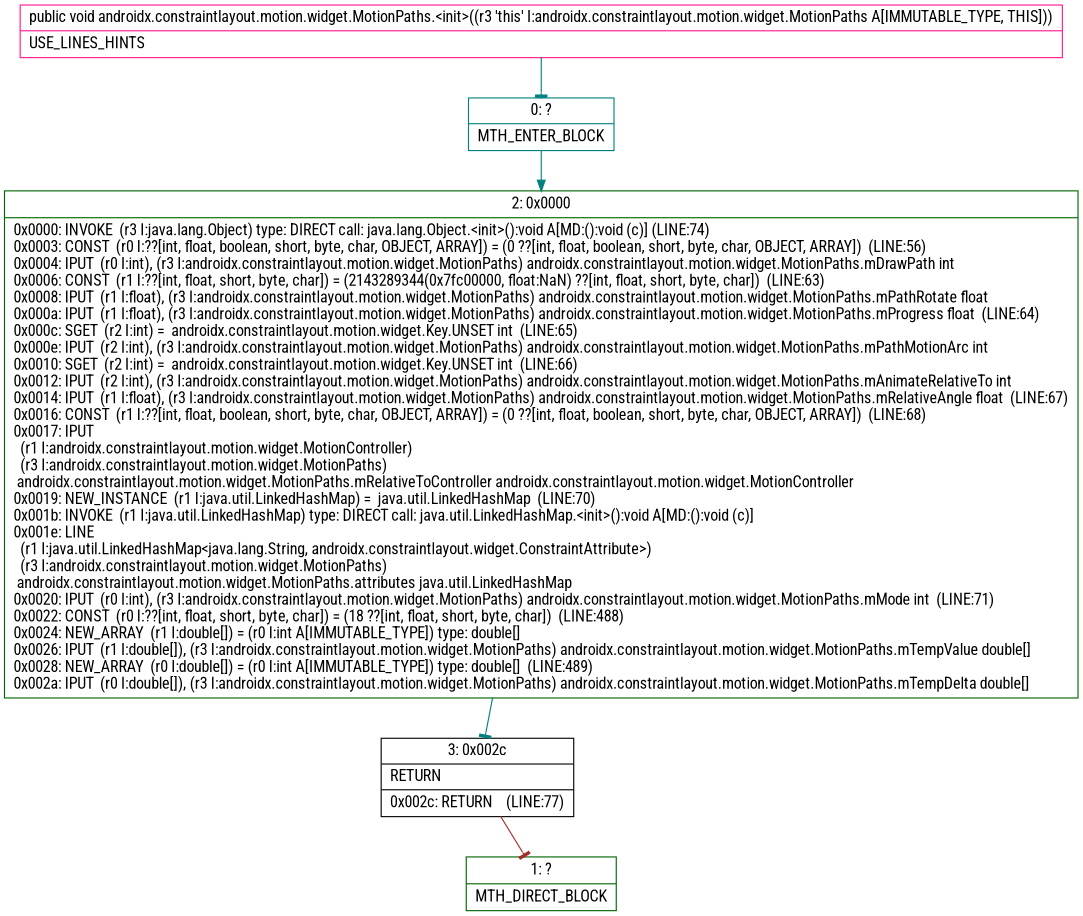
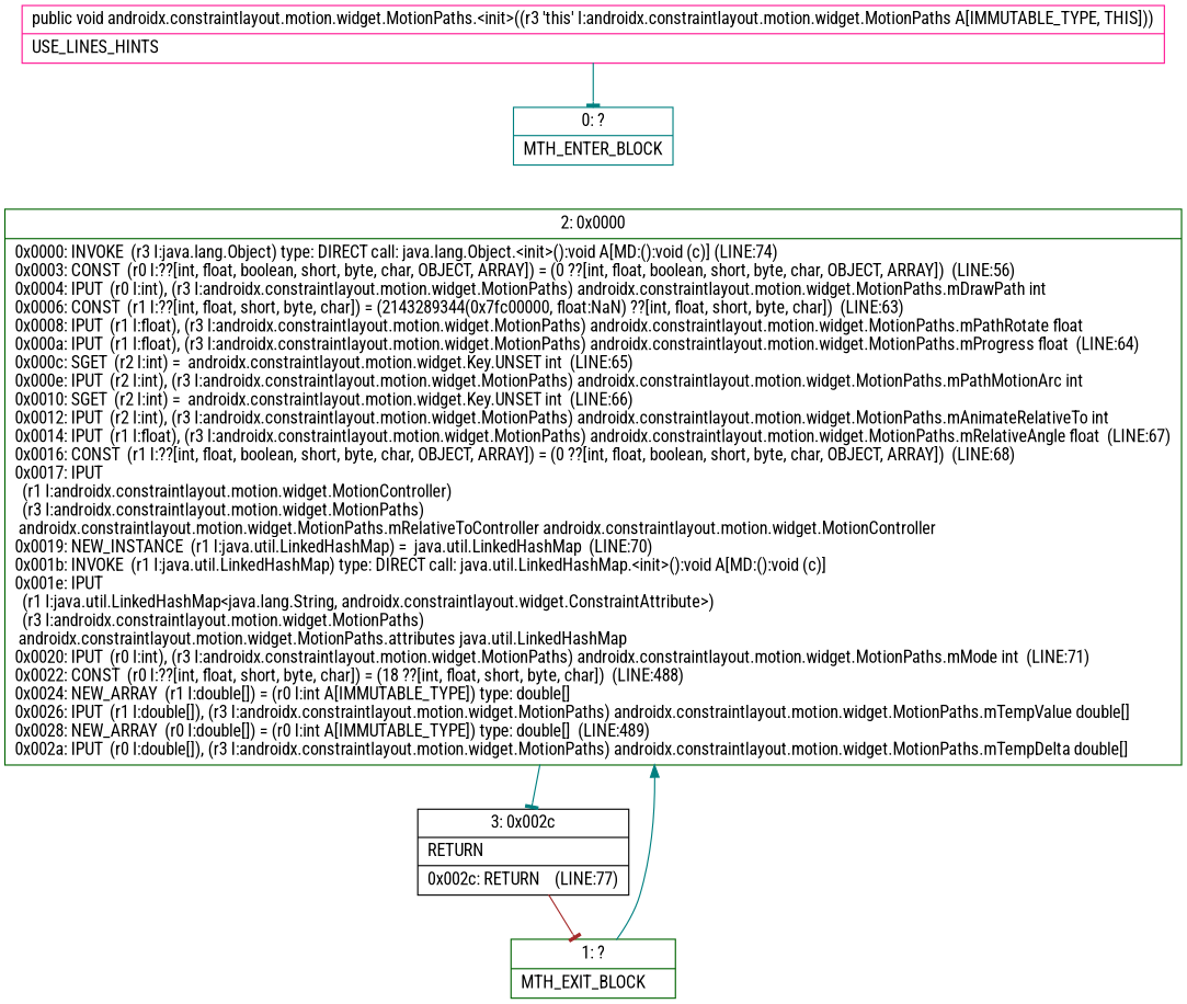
  digraph {
    fontname="Roboto Condensed"
    node [color=darkgreen fontname="Roboto Condensed" shape=record]
    edge [arrowhead=tee color=teal fontname="Roboto Condensed"]
    n1 [color=teal label="{0\:\ ?|MTH_ENTER_BLOCK\l}"]
-   n2 [label="{2\:\ 0x0000|0x0000: INVOKE  (r3 I:java.lang.Object) type: DIRECT call: java.lang.Object.\<init\>():void A[MD:():void (c)] (LINE:74)\l0x0003: CONST  (r0 I:??[int, float, boolean, short, byte, char, OBJECT, ARRAY]) = (0 ??[int, float, boolean, short, byte, char, OBJECT, ARRAY])  (LINE:56)\l0x0004: IPUT  (r0 I:int), (r3 I:androidx.constraintlayout.motion.widget.MotionPaths) androidx.constraintlayout.motion.widget.MotionPaths.mDrawPath int \l0x0006: CONST  (r1 I:??[int, float, short, byte, char]) = (2143289344(0x7fc00000, float:NaN) ??[int, float, short, byte, char])  (LINE:63)\l0x0008: IPUT  (r1 I:float), (r3 I:androidx.constraintlayout.motion.widget.MotionPaths) androidx.constraintlayout.motion.widget.MotionPaths.mPathRotate float \l0x000a: IPUT  (r1 I:float), (r3 I:androidx.constraintlayout.motion.widget.MotionPaths) androidx.constraintlayout.motion.widget.MotionPaths.mProgress float  (LINE:64)\l0x000c: SGET  (r2 I:int) =  androidx.constraintlayout.motion.widget.Key.UNSET int  (LINE:65)\l0x000e: IPUT  (r2 I:int), (r3 I:androidx.constraintlayout.motion.widget.MotionPaths) androidx.constraintlayout.motion.widget.MotionPaths.mPathMotionArc int \l0x0010: SGET  (r2 I:int) =  androidx.constraintlayout.motion.widget.Key.UNSET int  (LINE:66)\l0x0012: IPUT  (r2 I:int), (r3 I:androidx.constraintlayout.motion.widget.MotionPaths) androidx.constraintlayout.motion.widget.MotionPaths.mAnimateRelativeTo int \l0x0014: IPUT  (r1 I:float), (r3 I:androidx.constraintlayout.motion.widget.MotionPaths) androidx.constraintlayout.motion.widget.MotionPaths.mRelativeAngle float  (LINE:67)\l0x0016: CONST  (r1 I:??[int, float, boolean, short, byte, char, OBJECT, ARRAY]) = (0 ??[int, float, boolean, short, byte, char, OBJECT, ARRAY])  (LINE:68)\l0x0017: IPUT  \l  (r1 I:androidx.constraintlayout.motion.widget.MotionController)\l  (r3 I:androidx.constraintlayout.motion.widget.MotionPaths)\l androidx.constraintlayout.motion.widget.MotionPaths.mRelativeToController androidx.constraintlayout.motion.widget.MotionController \l0x0019: NEW_INSTANCE  (r1 I:java.util.LinkedHashMap) =  java.util.LinkedHashMap  (LINE:70)\l0x001b: INVOKE  (r1 I:java.util.LinkedHashMap) type: DIRECT call: java.util.LinkedHashMap.\<init\>():void A[MD:():void (c)]\l0x001e: LINE  \l  (r1 I:java.util.LinkedHashMap\<java.lang.String, androidx.constraintlayout.widget.ConstraintAttribute\>)\l  (r3 I:androidx.constraintlayout.motion.widget.MotionPaths)\l androidx.constraintlayout.motion.widget.MotionPaths.attributes java.util.LinkedHashMap \l0x0020: IPUT  (r0 I:int), (r3 I:androidx.constraintlayout.motion.widget.MotionPaths) androidx.constraintlayout.motion.widget.MotionPaths.mMode int  (LINE:71)\l0x0022: CONST  (r0 I:??[int, float, short, byte, char]) = (18 ??[int, float, short, byte, char])  (LINE:488)\l0x0024: NEW_ARRAY  (r1 I:double[]) = (r0 I:int A[IMMUTABLE_TYPE]) type: double[] \l0x0026: IPUT  (r1 I:double[]), (r3 I:androidx.constraintlayout.motion.widget.MotionPaths) androidx.constraintlayout.motion.widget.MotionPaths.mTempValue double[] \l0x0028: NEW_ARRAY  (r0 I:double[]) = (r0 I:int A[IMMUTABLE_TYPE]) type: double[]  (LINE:489)\l0x002a: IPUT  (r0 I:double[]), (r3 I:androidx.constraintlayout.motion.widget.MotionPaths) androidx.constraintlayout.motion.widget.MotionPaths.mTempDelta double[] \l}"]
+   n2 [label="{2\:\ 0x0000|0x0000: INVOKE  (r3 I:java.lang.Object) type: DIRECT call: java.lang.Object.\<init\>():void A[MD:():void (c)] (LINE:74)\l0x0003: CONST  (r0 I:??[int, float, boolean, short, byte, char, OBJECT, ARRAY]) = (0 ??[int, float, boolean, short, byte, char, OBJECT, ARRAY])  (LINE:56)\l0x0004: IPUT  (r0 I:int), (r3 I:androidx.constraintlayout.motion.widget.MotionPaths) androidx.constraintlayout.motion.widget.MotionPaths.mDrawPath int \l0x0006: CONST  (r1 I:??[int, float, short, byte, char]) = (2143289344(0x7fc00000, float:NaN) ??[int, float, short, byte, char])  (LINE:63)\l0x0008: IPUT  (r1 I:float), (r3 I:androidx.constraintlayout.motion.widget.MotionPaths) androidx.constraintlayout.motion.widget.MotionPaths.mPathRotate float \l0x000a: IPUT  (r1 I:float), (r3 I:androidx.constraintlayout.motion.widget.MotionPaths) androidx.constraintlayout.motion.widget.MotionPaths.mProgress float  (LINE:64)\l0x000c: SGET  (r2 I:int) =  androidx.constraintlayout.motion.widget.Key.UNSET int  (LINE:65)\l0x000e: IPUT  (r2 I:int), (r3 I:androidx.constraintlayout.motion.widget.MotionPaths) androidx.constraintlayout.motion.widget.MotionPaths.mPathMotionArc int \l0x0010: SGET  (r2 I:int) =  androidx.constraintlayout.motion.widget.Key.UNSET int  (LINE:66)\l0x0012: IPUT  (r2 I:int), (r3 I:androidx.constraintlayout.motion.widget.MotionPaths) androidx.constraintlayout.motion.widget.MotionPaths.mAnimateRelativeTo int \l0x0014: IPUT  (r1 I:float), (r3 I:androidx.constraintlayout.motion.widget.MotionPaths) androidx.constraintlayout.motion.widget.MotionPaths.mRelativeAngle float  (LINE:67)\l0x0016: CONST  (r1 I:??[int, float, boolean, short, byte, char, OBJECT, ARRAY]) = (0 ??[int, float, boolean, short, byte, char, OBJECT, ARRAY])  (LINE:68)\l0x0017: IPUT  \l  (r1 I:androidx.constraintlayout.motion.widget.MotionController)\l  (r3 I:androidx.constraintlayout.motion.widget.MotionPaths)\l androidx.constraintlayout.motion.widget.MotionPaths.mRelativeToController androidx.constraintlayout.motion.widget.MotionController \l0x0019: NEW_INSTANCE  (r1 I:java.util.LinkedHashMap) =  java.util.LinkedHashMap  (LINE:70)\l0x001b: INVOKE  (r1 I:java.util.LinkedHashMap) type: DIRECT call: java.util.LinkedHashMap.\<init\>():void A[MD:():void (c)]\l0x001e: IPUT  \l  (r1 I:java.util.LinkedHashMap\<java.lang.String, androidx.constraintlayout.widget.ConstraintAttribute\>)\l  (r3 I:androidx.constraintlayout.motion.widget.MotionPaths)\l androidx.constraintlayout.motion.widget.MotionPaths.attributes java.util.LinkedHashMap \l0x0020: IPUT  (r0 I:int), (r3 I:androidx.constraintlayout.motion.widget.MotionPaths) androidx.constraintlayout.motion.widget.MotionPaths.mMode int  (LINE:71)\l0x0022: CONST  (r0 I:??[int, float, short, byte, char]) = (18 ??[int, float, short, byte, char])  (LINE:488)\l0x0024: NEW_ARRAY  (r1 I:double[]) = (r0 I:int A[IMMUTABLE_TYPE]) type: double[] \l0x0026: IPUT  (r1 I:double[]), (r3 I:androidx.constraintlayout.motion.widget.MotionPaths) androidx.constraintlayout.motion.widget.MotionPaths.mTempValue double[] \l0x0028: NEW_ARRAY  (r0 I:double[]) = (r0 I:int A[IMMUTABLE_TYPE]) type: double[]  (LINE:489)\l0x002a: IPUT  (r0 I:double[]), (r3 I:androidx.constraintlayout.motion.widget.MotionPaths) androidx.constraintlayout.motion.widget.MotionPaths.mTempDelta double[] \l}"]
    n3 [color=black label="{3\:\ 0x002c|RETURN\l|0x002c: RETURN    (LINE:77)\l}"]
-   n4 [label="{1\:\ ?|MTH_DIRECT_BLOCK\l}"]
+   n4 [label="{1\:\ ?|MTH_EXIT_BLOCK\l}"]
    n5 [color=deeppink label="{public void androidx.constraintlayout.motion.widget.MotionPaths.\<init\>((r3 'this' I:androidx.constraintlayout.motion.widget.MotionPaths A[IMMUTABLE_TYPE, THIS]))  | USE_LINES_HINTS\l}"]
-   n1 -> n2 [arrowhead=normal]
+   n4 -> n2 [arrowhead=normal]
    n2 -> n3
    n3 -> n4 [color=brown]
    n5 -> n1
  }
